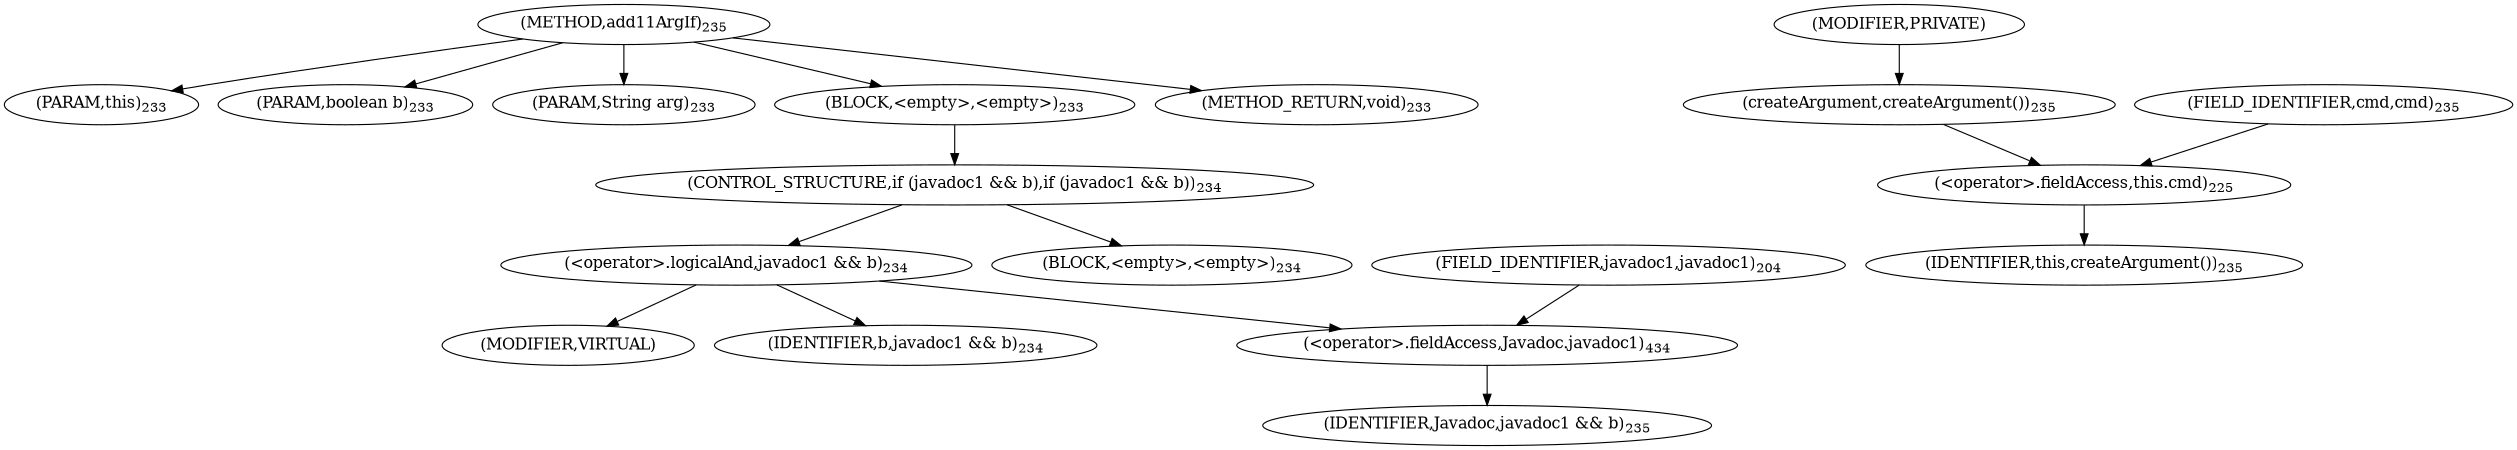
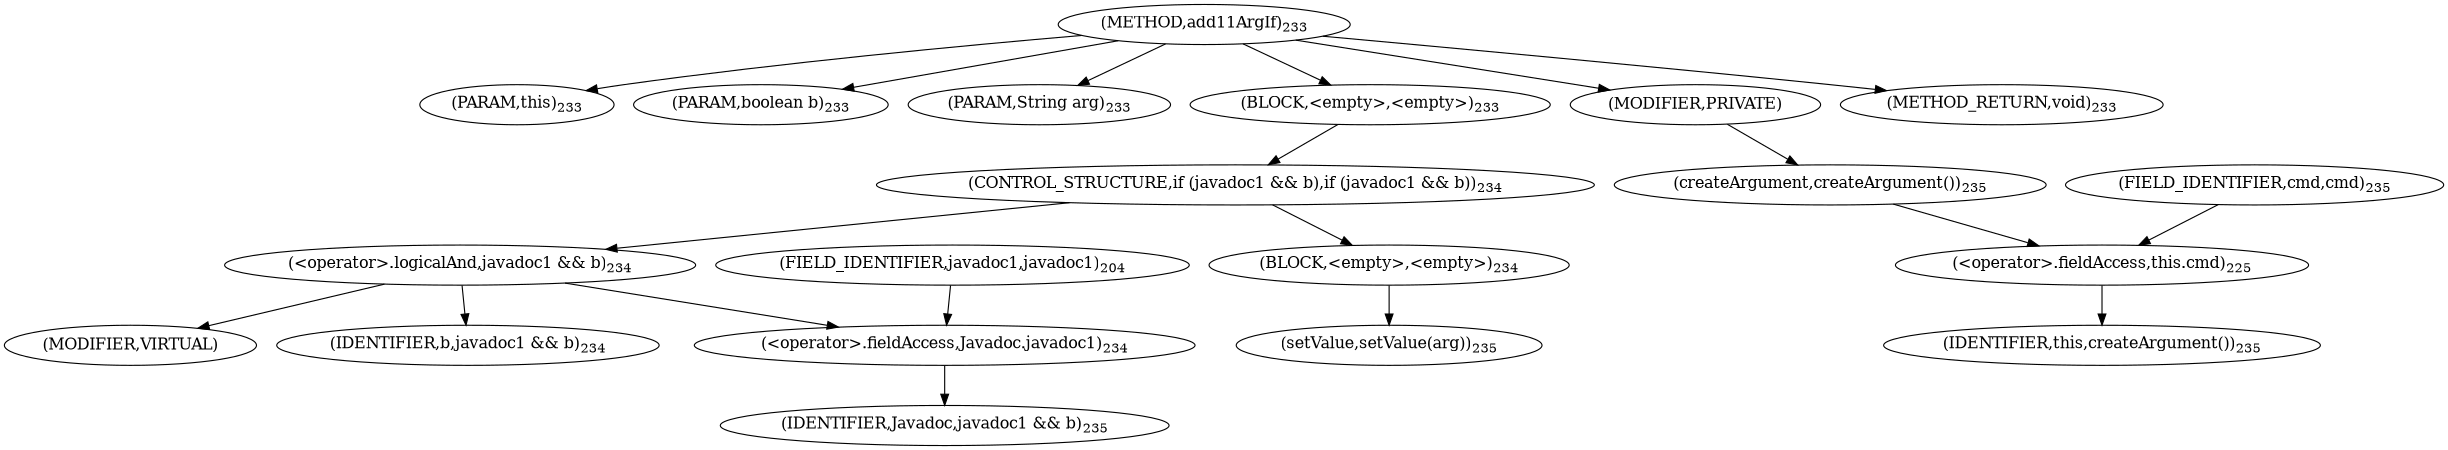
  digraph {
-   n1 [label=<(METHOD,add11ArgIf)<SUB>235</SUB>>]
+   n1 [label=<(METHOD,add11ArgIf)<SUB>233</SUB>>]
    n2 [label=<(PARAM,this)<SUB>233</SUB>>]
    n3 [label=<(PARAM,boolean b)<SUB>233</SUB>>]
    n4 [label=<(PARAM,String arg)<SUB>233</SUB>>]
    n5 [label=<(BLOCK,&lt;empty&gt;,&lt;empty&gt;)<SUB>233</SUB>>]
    n6 [label=<(MODIFIER,PRIVATE)>]
    n7 [label=<(METHOD_RETURN,void)<SUB>233</SUB>>]
    n8 [label=<(CONTROL_STRUCTURE,if (javadoc1 &amp;&amp; b),if (javadoc1 &amp;&amp; b))<SUB>234</SUB>>]
    n9 [label=<(createArgument,createArgument())<SUB>235</SUB>>]
    n10 [label=<(MODIFIER,VIRTUAL)>]
    n11 [label=<(&lt;operator&gt;.logicalAnd,javadoc1 &amp;&amp; b)<SUB>234</SUB>>]
    n12 [label=<(BLOCK,&lt;empty&gt;,&lt;empty&gt;)<SUB>234</SUB>>]
-   n13 [label=<(&lt;operator&gt;.fieldAccess,Javadoc.javadoc1)<SUB>434</SUB>>]
+   n13 [label=<(&lt;operator&gt;.fieldAccess,Javadoc.javadoc1)<SUB>234</SUB>>]
    n14 [label=<(IDENTIFIER,b,javadoc1 &amp;&amp; b)<SUB>234</SUB>>]
+   n15 [label=<(setValue,setValue(arg))<SUB>235</SUB>>]
    n16 [label=<(IDENTIFIER,Javadoc,javadoc1 &amp;&amp; b)<SUB>235</SUB>>]
    n17 [label=<(FIELD_IDENTIFIER,javadoc1,javadoc1)<SUB>204</SUB>>]
    n18 [label=<(&lt;operator&gt;.fieldAccess,this.cmd)<SUB>225</SUB>>]
    n19 [label=<(IDENTIFIER,this,createArgument())<SUB>235</SUB>>]
    n20 [label=<(FIELD_IDENTIFIER,cmd,cmd)<SUB>235</SUB>>]
    n1 -> n2
    n1 -> n3
    n1 -> n4
    n1 -> n5
+   n1 -> n6
    n1 -> n7
    n5 -> n8
    n6 -> n9
    n8 -> n11
    n8 -> n12
    n9 -> n18
    n11 -> n10
    n11 -> n13
    n11 -> n14
+   n12 -> n15
    n13 -> n16
    n17 -> n13
    n18 -> n19
    n20 -> n18
  }
